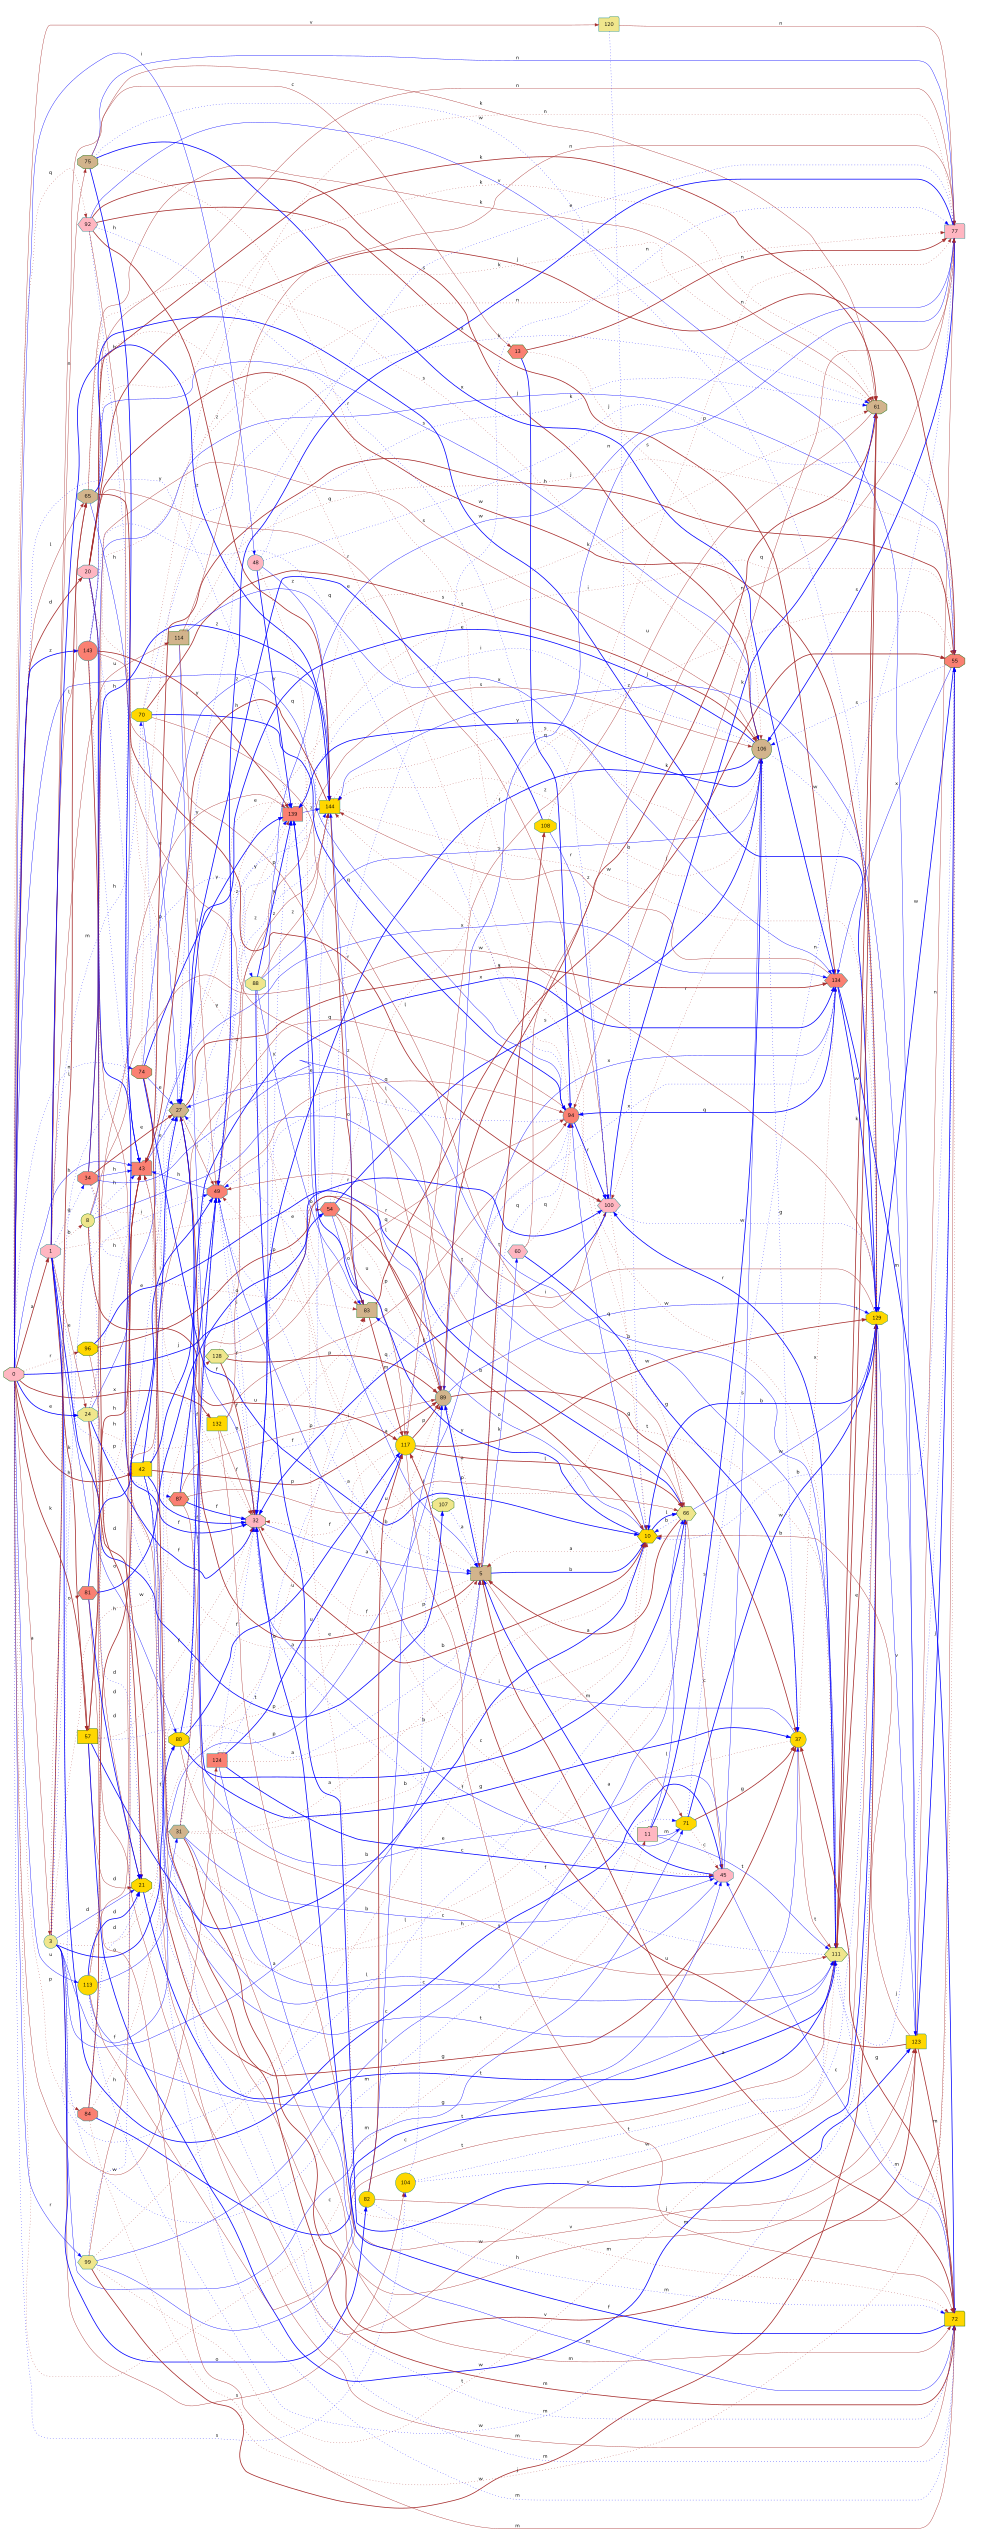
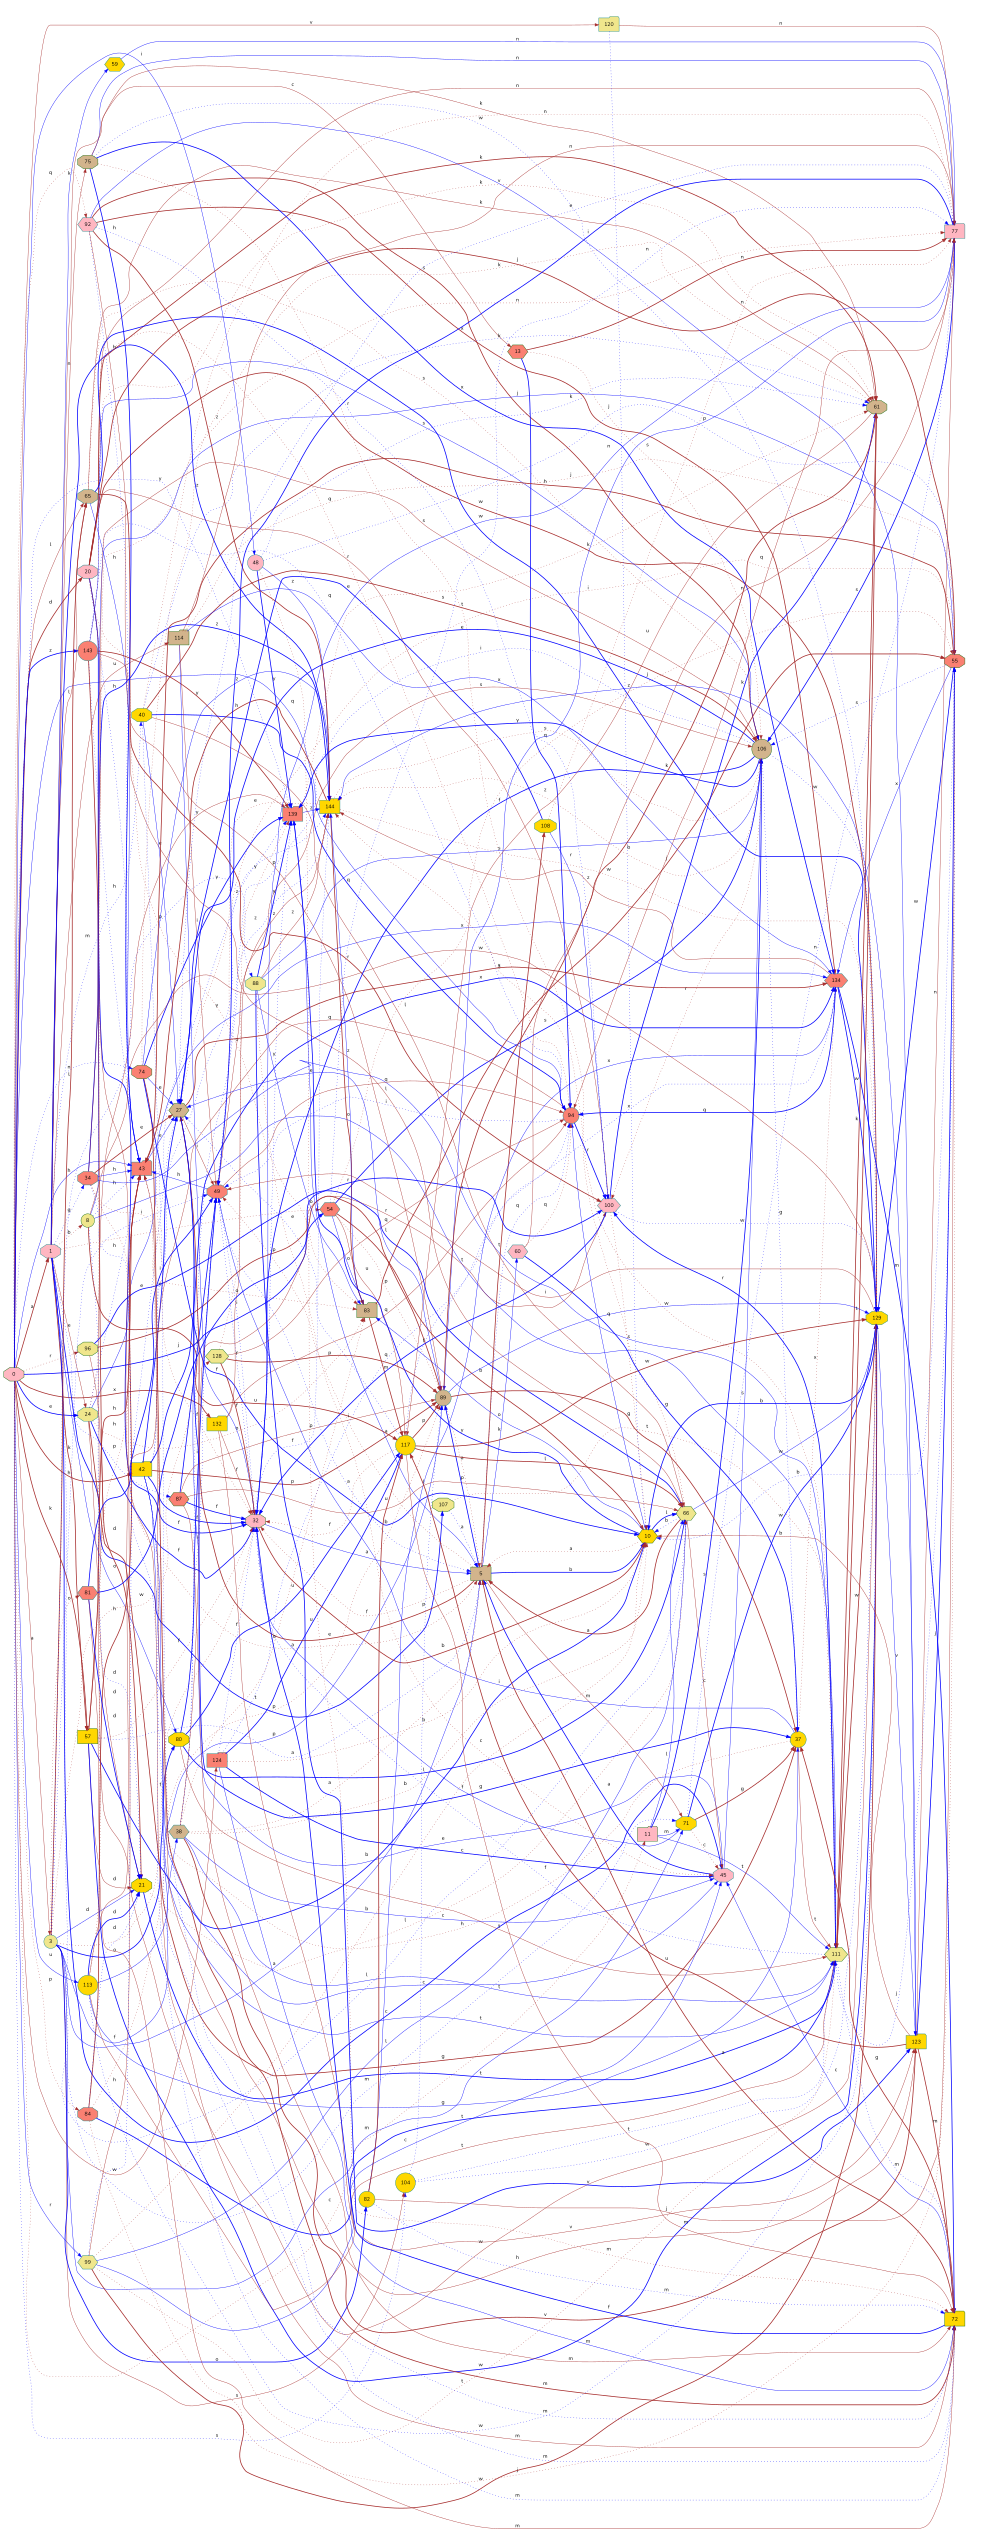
  strict digraph {
    fontname=Nunito
    rankdir=LR
    node [color=teal fillcolor=gold fontname=Nunito shape=octagon style=filled]
    edge [color=blue fontname=Nunito style=solid]
    0 [color=darkgreen fillcolor=lightpink]
    1 [fillcolor=lightpink]
    3 [fillcolor=khaki shape=circle]
    11 [color=darkgreen fillcolor=lightpink shape=folder]
    20 [fillcolor=lightpink]
    24 [fillcolor=khaki]
    42 [shape=folder]
    43 [fillcolor=salmon shape=folder]
    48 [fillcolor=lightpink shape=circle]
    54 [fillcolor=salmon shape=hexagon]
    57 [color=darkgreen shape=folder]
    65 [fillcolor=tan]
    74 [color=darkgreen fillcolor=salmon]
    84 [fillcolor=salmon]
    92 [fillcolor=lightpink shape=hexagon]
    94 [fillcolor=salmon shape=circle]
-   96 [color=darkgreen]
+   96 [color=darkgreen fillcolor=khaki]
    99 [fillcolor=khaki shape=hexagon]
    104 [shape=circle]
    113 [shape=circle]
    120 [fillcolor=khaki shape=folder]
    124 [fillcolor=salmon shape=folder]
    132 [shape=folder]
    139 [fillcolor=salmon shape=folder]
    143 [fillcolor=salmon shape=circle]
    8 [color=darkgreen fillcolor=khaki shape=circle]
    13 [color=darkgreen fillcolor=salmon shape=hexagon]
    n28 [fillcolor=lightpink label=45]
    34 [fillcolor=salmon]
-   70
+   59 [shape=hexagon]
+   70 [label=40]
    71
    75 [color=darkgreen fillcolor=tan]
    80 [color=darkgreen]
    87 [color=darkgreen fillcolor=salmon shape=hexagon]
    107 [color=darkgreen fillcolor=khaki]
    114 [color=darkgreen fillcolor=tan shape=folder]
    144 [shape=folder]
    5 [color=darkgreen fillcolor=tan shape=folder]
    21 [color=darkgreen]
-   31 [fillcolor=tan shape=hexagon]
+   31 [fillcolor=tan shape=hexagon label=38]
    32 [color=darkgreen fillcolor=lightpink]
    49 [fillcolor=salmon]
    66 [color=darkgreen fillcolor=khaki shape=hexagon]
    81 [fillcolor=salmon shape=hexagon]
    82 [shape=circle]
    88 [fillcolor=khaki]
    128 [color=darkgreen fillcolor=khaki shape=hexagon]
    111 [color=darkgreen fillcolor=khaki shape=hexagon]
    106 [color=darkgreen fillcolor=tan shape=circle]
    55 [color=darkgreen fillcolor=salmon]
    129
    83 [color=darkgreen fillcolor=tan shape=folder]
    77 [fillcolor=lightpink shape=folder]
    61 [color=darkgreen fillcolor=tan]
    72 [color=darkgreen shape=folder]
    100 [fillcolor=lightpink shape=hexagon]
    37 [shape=circle]
    134 [fillcolor=salmon shape=hexagon]
    27 [color=darkgreen fillcolor=tan shape=hexagon]
    89 [fillcolor=tan shape=circle]
    10 [color=darkgreen shape=hexagon]
    117 [shape=circle]
    123 [shape=folder]
    60 [fillcolor=lightpink shape=hexagon]
    108
    0 -> 1 [color=brown label=a style=bold]
    0 -> 3 [color=brown label=a]
    0 -> 11 [color=brown label=c style=dotted]
    0 -> 20 [color=brown label=d style=bold]
    0 -> 24 [label=e style=bold]
    0 -> 42 [color=brown label=h style=bold]
    0 -> 43 [label=h]
    0 -> 48 [label=i]
    0 -> 54 [label=j style=bold]
    0 -> 57 [color=brown label=k style=bold]
    0 -> 65 [color=brown label=l]
    0 -> 74 [label=n style=dotted]
    0 -> 84 [color=brown label=p style=dotted]
    0 -> 92 [color=brown label=q style=dotted]
    0 -> 94 [label=q]
    0 -> 96 [color=brown label=r style=dotted]
    0 -> 99 [label=r]
    0 -> 104 [label=s style=dotted]
    0 -> 113 [label=u]
    0 -> 120 [color=brown label=v]
    0 -> 124 [color=brown label=w]
    0 -> 132 [color=brown label=x style=bold]
    0 -> 139 [label=y style=dotted]
    0 -> 143 [label=z style=bold]
    1 -> 24 [color=brown label=e]
    1 -> 54 [color=brown label=j style=dotted]
    1 -> 57 [color=brown label=k style=bold]
    1 -> 65 [color=brown label=l]
    1 -> 8 [color=brown label=b style=dotted]
    1 -> 13 [color=brown label=c]
    1 -> n28 [label=c style=bold]
    1 -> 34 [label=g style=dotted]
+   1 -> 59 [label=k]
    1 -> 70 [label=m style=dotted]
    1 -> 71 [label=m style=dotted]
    1 -> 75 [color=brown label=n]
    1 -> 80 [label=o]
    1 -> 87 [label=p style=dotted]
    1 -> 107 [label=t style=bold]
    1 -> 114 [color=brown label=u]
    1 -> 144 [label=z style=bold]
    3 -> 65 [color=brown label=l style=bold]
    3 -> 104 [color=brown label=s]
    3 -> 71 [label=m]
    3 -> 80 [label=o style=bold]
    3 -> 5 [label=a]
    3 -> 21 [label=d]
    3 -> 31 [label=f]
    3 -> 32 [color=brown label=f style=dotted]
    3 -> 49 [label=i style=dotted]
    3 -> 66 [label=l style=dotted]
    3 -> 81 [color=brown label=o style=dotted]
    3 -> 82 [label=o style=bold]
    3 -> 88 [label=p style=dotted]
    3 -> 128 [color=brown label=w style=dotted]
    11 -> 71 [label=m]
    11 -> 66 [label=l]
    11 -> 111 [label=t]
    11 -> 106 [label=s style=bold]
    20 -> 43 [label=h style=dotted]
    20 -> 32 [label=f style=bold]
    20 -> 55 [color=brown label=j style=bold]
    20 -> 129 [color=brown label=w style=bold]
    20 -> 83 [color=brown label=o style=dotted]
    20 -> 77 [color=brown label=n]
    20 -> 61 [color=brown label=k style=bold]
    20 -> 72 [color=brown label=m]
    20 -> 100 [color=brown label=r]
    24 -> 43 [label=h style=dotted]
    24 -> 32 [label=f style=bold]
    24 -> 129 [color=brown label=w]
    24 -> 83 [color=brown label=o style=dotted]
    24 -> 77 [color=brown label=n style=dotted]
    24 -> 37 [color=brown label=g style=bold]
    24 -> 134 [label=x]
    42 -> 139 [label=y style=dotted]
    42 -> n28 [label=c]
    42 -> 144 [label=z style=dotted]
    42 -> 32 [label=f style=bold]
    42 -> 111 [label=t]
    42 -> 72 [label=m style=dotted]
    42 -> 134 [label=x style=bold]
    42 -> 27 [label=e style=bold]
    42 -> 89 [color=brown label=p style=bold]
    43 -> 27 [label=e]
    48 -> 139 [label=y style=bold]
    48 -> 144 [label=z]
    48 -> 55 [label=j style=dotted]
    48 -> 61 [label=k style=dotted]
    48 -> 72 [color=brown label=m style=dotted]
    54 -> 106 [label=s style=bold]
    54 -> 55 [color=brown label=j style=dotted]
    54 -> 83 [label=o]
    54 -> 77 [label=n style=dotted]
    54 -> 89 [color=brown label=p style=dotted]
    54 -> 10 [color=brown label=b style=bold]
    54 -> 117 [color=brown label=u]
    57 -> 43 [color=brown label=h style=bold]
    57 -> 139 [color=brown label=y]
    57 -> 5 [label=a style=dotted]
    57 -> 21 [color=brown label=d]
    57 -> 32 [color=brown label=f style=dotted]
    57 -> 129 [label=w style=bold]
    57 -> 10 [label=b style=bold]
    65 -> 43 [label=h]
    65 -> 94 [color=brown label=q style=dotted]
    65 -> 106 [color=brown label=s style=dotted]
    65 -> 129 [label=w style=bold]
    65 -> 61 [color=brown label=k]
    65 -> 100 [color=brown label=r style=bold]
    74 -> 139 [label=y style=bold]
    74 -> 144 [label=z]
    74 -> 32 [color=brown label=f style=dotted]
    74 -> 61 [color=brown label=k style=dotted]
    74 -> 72 [color=brown label=m style=bold]
    74 -> 27 [label=e]
    74 -> 10 [label=b style=bold]
    84 -> 43 [color=brown label=h style=bold]
    84 -> 21 [label=d style=dotted]
    84 -> 111 [label=t style=bold]
    84 -> 55 [color=brown label=j style=dotted]
    84 -> 89 [color=brown label=p style=dotted]
    92 -> 43 [label=h style=dotted]
    92 -> 144 [color=brown label=z style=bold]
    92 -> 106 [color=brown label=s style=bold]
    92 -> 100 [label=r style=dotted]
    92 -> 134 [color=brown label=x style=bold]
    92 -> 89 [color=brown label=p]
    92 -> 123 [label=v]
    94 -> 49 [label=i style=dotted]
    94 -> 100 [label=r style=bold]
    96 -> 21 [color=brown label=d]
    96 -> 66 [label=l style=bold]
    96 -> 89 [color=brown label=p style=bold]
    99 -> 43 [color=brown label=h]
    99 -> n28 [label=c]
    99 -> 66 [label=l]
    99 -> 111 [color=brown label=t style=dotted]
    99 -> 129 [color=brown label=w style=bold]
    99 -> 27 [label=e style=dotted]
    99 -> 10 [color=brown label=b style=dotted]
    104 -> 111 [label=t style=dotted]
    104 -> 129 [label=w style=dotted]
    104 -> 89 [label=p style=dotted]
    113 -> 43 [color=brown label=h style=dotted]
    113 -> 94 [color=brown label=q]
    113 -> 21 [label=d style=bold]
    113 -> 111 [color=brown label=t]
    113 -> 129 [label=w style=dotted]
    113 -> 37 [label=g]
    113 -> 89 [label=p]
    120 -> 77 [color=brown label=n]
    120 -> 10 [label=b style=dotted]
    124 -> 94 [label=q style=dotted]
    124 -> n28 [label=c style=bold]
    124 -> 32 [label=f style=dotted]
    124 -> 72 [label=m]
    124 -> 10 [color=brown label=b style=dotted]
    124 -> 117 [label=u style=bold]
    132 -> 94 [color=brown label=q]
    132 -> 32 [color=brown label=f]
    132 -> 106 [color=brown label=s]
    132 -> 123 [color=brown label=v]
    139 -> 144 [label=z]
    139 -> 5 [label=a]
    139 -> 61 [color=brown label=k style=dotted]
    143 -> 43 [label=h style=dotted]
    143 -> 94 [label=q style=dotted]
    143 -> 139 [color=brown label=y style=bold]
    143 -> 21 [color=brown label=d style=bold]
    143 -> 66 [color=brown label=l]
    143 -> 106 [label=s]
    143 -> 61 [color=brown label=k style=dotted]
    8 -> 43 [label=h style=dotted]
    8 -> 21 [label=d style=dotted]
    8 -> 111 [label=t]
    8 -> 55 [label=j]
    8 -> 129 [color=brown label=w]
    8 -> 117 [color=brown label=u style=bold]
    13 -> 94 [label=q style=bold]
    13 -> 106 [color=brown label=s style=dotted]
    13 -> 77 [color=brown label=n style=bold]
    n28 -> 5 [label=a style=bold]
    n28 -> 106 [label=s]
    n28 -> 27 [label=e]
    34 -> 43 [label=h]
    34 -> 144 [label=z style=bold]
    34 -> 5 [color=brown label=a style=dotted]
    34 -> 111 [label=t]
    34 -> 106 [color=brown label=s]
    34 -> 83 [color=brown label=o style=dotted]
    34 -> 72 [label=m style=dotted]
    34 -> 27 [color=brown label=e style=bold]
+   59 -> 77 [label=n]
    70 -> 94 [label=q style=bold]
    70 -> 66 [color=brown label=l]
    70 -> 106 [color=brown label=s style=bold]
    70 -> 77 [color=brown label=n style=dotted]
    70 -> 61 [label=k style=dotted]
    70 -> 72 [label=m style=dotted]
    70 -> 27 [label=e]
    71 -> n28 [color=brown label=c style=dotted]
    71 -> 32 [label=f]
    71 -> 129 [label=w style=bold]
    71 -> 77 [label=n style=dotted]
    71 -> 37 [color=brown label=g style=bold]
    75 -> 43 [label=h style=bold]
    75 -> 111 [color=brown label=t style=dotted]
    75 -> 129 [label=w style=dotted]
    75 -> 77 [label=n]
    75 -> 61 [color=brown label=k]
    75 -> 134 [label=x style=bold]
    80 -> 49 [label=i style=bold]
    80 -> 66 [label=l style=bold]
    80 -> 111 [color=brown label=t]
    80 -> 117 [label=u style=bold]
    87 -> 32 [label=f style=bold]
    87 -> 49 [label=i style=bold]
    87 -> 66 [color=brown label=l]
    87 -> 72 [color=brown label=m]
    87 -> 89 [color=brown label=p]
    107 -> 5 [label=a style=dotted]
    107 -> 111 [color=brown label=t style=dotted]
    114 -> 32 [label=f]
    114 -> 49 [color=brown label=i]
    114 -> 55 [color=brown label=j style=dotted]
    114 -> 77 [color=brown label=n]
    114 -> 134 [label=x]
    144 -> 43 [color=brown label=h style=bold]
    144 -> 32 [label=f style=dotted]
    144 -> 106 [color=brown label=s style=dotted]
    144 -> 129 [color=brown label=w style=dotted]
    144 -> 83 [color=brown label=o style=bold]
    144 -> 27 [color=brown label=e style=dotted]
    5 -> 94 [label=q style=dotted]
    5 -> 71 [color=brown label=m]
    5 -> 32 [color=brown label=f style=dotted]
    5 -> 49 [color=brown label=i style=dotted]
    5 -> 27 [color=brown label=e style=bold]
    5 -> 89 [label=p style=bold]
    5 -> 10 [label=b style=bold]
    5 -> 60 [label=k]
    5 -> 108 [color=brown label=t style=bold]
    21 -> 66 [color=brown label=l style=dotted]
    21 -> 111 [label=t style=bold]
    31 -> n28 [label=c]
    31 -> 144 [label=z style=dotted]
    31 -> 5 [color=brown label=a style=dotted]
    31 -> 49 [label=i style=dotted]
    31 -> 111 [label=t]
    31 -> 83 [color=brown label=o style=dotted]
    31 -> 100 [color=brown label=r]
    31 -> 10 [color=brown label=b style=dotted]
    31 -> 123 [color=brown label=v style=bold]
    32 -> 139 [label=y style=dotted]
    32 -> 5 [label=a]
    32 -> 49 [label=i style=dotted]
    32 -> 77 [label=n]
    32 -> 10 [color=brown label=b style=bold]
    49 -> 43 [label=h]
    49 -> 94 [color=brown label=q]
    49 -> 144 [color=brown label=z]
    49 -> 5 [label=a style=dotted]
    49 -> 32 [label=f style=dotted]
    66 -> n28 [color=brown label=c]
    66 -> 144 [color=brown label=z style=dotted]
    66 -> 5 [color=brown label=a style=bold]
    66 -> 129 [label=w]
    66 -> 10 [label=b style=dotted]
    81 -> 21 [label=d style=bold]
    81 -> 49 [label=i style=bold]
    81 -> 72 [color=brown label=m]
    81 -> 100 [label=r style=bold]
    82 -> 55 [color=brown label=j]
    82 -> 72 [label=m style=dotted]
    82 -> 134 [label=x]
    82 -> 117 [color=brown label=u style=bold]
    88 -> 139 [label=y style=bold]
    88 -> n28 [color=brown label=c style=dotted]
    88 -> 144 [color=brown label=z]
    88 -> 106 [label=s]
    88 -> 83 [label=o]
    88 -> 123 [label=v style=bold]
    128 -> 94 [color=brown label=q]
    128 -> 139 [color=brown label=y style=dotted]
    128 -> 32 [color=brown label=f style=bold]
    128 -> 89 [color=brown label=p style=bold]
    111 -> 32 [label=f style=dotted]
    111 -> 55 [label=j style=dotted]
-   111 -> 129 [color=brown label=e style=bold]
+   111 -> 129 [color=brown label=w style=bold]
    111 -> 61 [color=brown label=k style=bold]
    111 -> 72 [label=m style=dotted]
    111 -> 100 [label=r style=bold]
    106 -> 139 [label=y style=bold]
    106 -> 144 [color=brown label=z style=dotted]
    106 -> 32 [label=f style=bold]
    106 -> 49 [label=i style=dotted]
    106 -> 129 [label=w style=dotted]
    106 -> 100 [color=brown label=r style=dotted]
    106 -> 37 [label=g style=dotted]
    106 -> 27 [label=e style=bold]
    55 -> 43 [color=brown label=h style=bold]
    55 -> 49 [color=brown label=i style=dotted]
    55 -> 106 [label=s style=dotted]
    55 -> 129 [label=w style=bold]
    55 -> 134 [label=x]
    55 -> 10 [label=b style=dotted]
    129 -> 49 [color=brown label=i]
    129 -> 10 [label=b style=bold]
    129 -> 123 [label=v]
    83 -> 144 [label=z]
    83 -> 55 [color=brown label=j style=bold]
    83 -> 117 [color=brown label=m style=bold]
    77 -> 94 [color=brown label=q]
    77 -> 49 [label=i style=bold]
    77 -> 106 [label=s style=bold]
    77 -> 27 [label=e style=dotted]
    77 -> 89 [label=p]
    61 -> 111 [color=brown label=t style=bold]
    61 -> 117 [color=brown label=u]
    72 -> n28 [label=c]
    72 -> 5 [color=brown label=a style=bold]
    72 -> 32 [label=f style=bold]
    72 -> 37 [color=brown label=g style=bold]
    100 -> 32 [label=f style=bold]
    100 -> 129 [label=w style=dotted]
    100 -> 61 [label=k style=bold]
-   100 -> 10 [color=brown label=b style=dotted]
+   100 -> 10 [color=brown label=s style=dotted]
    37 -> 43 [color=brown label=h style=dotted]
    37 -> 49 [label=i]
    37 -> 111 [color=brown label=t]
    37 -> 134 [color=brown label=x style=dotted]
    134 -> 94 [label=q style=bold]
    134 -> 144 [color=brown label=z]
    134 -> 129 [label=w style=bold]
    134 -> 72 [label=m style=bold]
    27 -> 49 [color=brown label=i]
    27 -> 37 [label=g style=bold]
    27 -> 134 [color=brown label=x style=bold]
    89 -> 5 [color=brown label=a style=dotted]
    89 -> 129 [label=w]
    89 -> 61 [color=brown label=k style=bold]
    89 -> 37 [color=brown label=g style=bold]
    89 -> 27 [label=e]
    10 -> 94 [label=q]
    10 -> 139 [label=y style=bold]
    10 -> 5 [color=brown label=a style=dotted]
    10 -> 66 [label=l style=bold]
    10 -> 83 [label=o]
    117 -> 32 [color=brown label=f style=dotted]
    117 -> 66 [color=brown label=l style=bold]
    117 -> 129 [color=brown label=w style=bold]
    117 -> 72 [color=brown label=m]
    117 -> 134 [label=x style=dotted]
    117 -> 27 [label=e style=dotted]
    117 -> 89 [color=brown label=p style=bold]
    123 -> 43 [color=brown label=h]
    123 -> 144 [label=z]
    123 -> 55 [label=j style=bold]
    123 -> 77 [color=brown label=n]
    123 -> 72 [color=brown label=m style=bold]
    123 -> 10 [color=brown label=b]
    123 -> 117 [color=brown label=u style=bold]
    60 -> 94 [color=brown label=q style=dotted]
    60 -> 77 [color=brown label=n]
    60 -> 37 [label=g style=bold]
    108 -> 77 [color=brown label=n style=dotted]
    108 -> 100 [label=r]
    108 -> 27 [label=e style=bold]
  }
